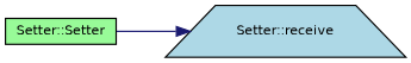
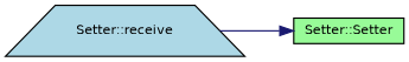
  digraph {
    rankdir=RL
    node [color=black fontname=Helvetica fontsize=10 style=filled]
    n1 [fillcolor=lightblue fontcolor=black height=0.2 label="Setter::receive" shape=trapezium width=0.4]
    n2 [fillcolor=palegreen height=0.2 label="Setter::Setter" shape=box width=0.4]
-   n1 -> n2 [color=midnightblue dir=back fontname=Helvetica fontsize=10 labelfontname=Helvetica labelfontsize=10 style=solid]
+   n2 -> n1 [color=midnightblue dir=back fontname=Helvetica fontsize=10 labelfontname=Helvetica labelfontsize=10 style=solid]
  }
